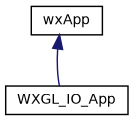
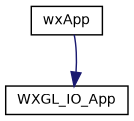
  digraph {
    rankdir=TB
    node [color=black fillcolor=white fontname=Helvetica fontsize=10 shape=record style=filled]
    n1 [height=0.2 label=wxApp width=0.4]
    n2 [height=0.2 label=WXGL_IO_App width=0.4]
-   n1 -> n2 [color=midnightblue dir=back fontname=Helvetica fontsize=10 labelfontname=Helvetica labelfontsize=10 style=solid]
+   n2 -> n1 [color=midnightblue dir=back fontname=Helvetica fontsize=10 labelfontname=Helvetica labelfontsize=10 style=solid]
  }
